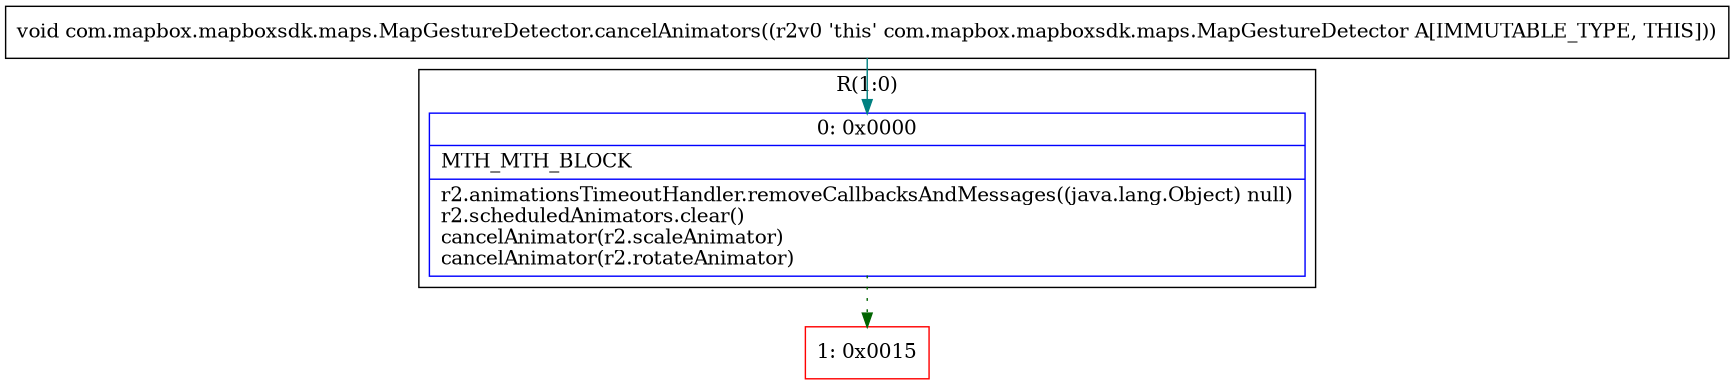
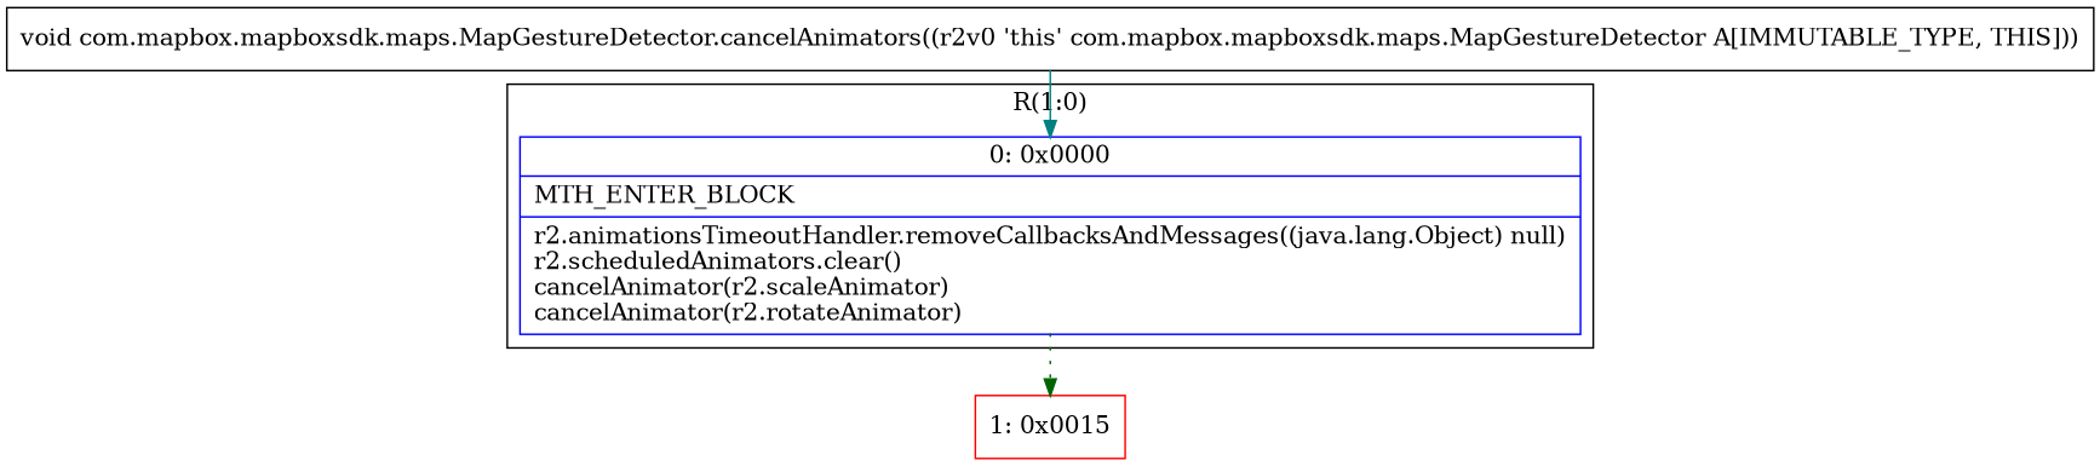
  digraph {
    node [shape=record]
-   n1 [color=blue label="{0\:\ 0x0000|MTH_MTH_BLOCK\l|r2.animationsTimeoutHandler.removeCallbacksAndMessages((java.lang.Object) null)\lr2.scheduledAnimators.clear()\lcancelAnimator(r2.scaleAnimator)\lcancelAnimator(r2.rotateAnimator)\l}"]
+   n1 [color=blue label="{0\:\ 0x0000|MTH_ENTER_BLOCK\l|r2.animationsTimeoutHandler.removeCallbacksAndMessages((java.lang.Object) null)\lr2.scheduledAnimators.clear()\lcancelAnimator(r2.scaleAnimator)\lcancelAnimator(r2.rotateAnimator)\l}"]
    n2 [color=red label="{1\:\ 0x0015}"]
    n3 [label="{void com.mapbox.mapboxsdk.maps.MapGestureDetector.cancelAnimators((r2v0 'this' com.mapbox.mapboxsdk.maps.MapGestureDetector A[IMMUTABLE_TYPE, THIS])) }"]
    subgraph cluster_1 {
      label="R(1:0)"
      n1
    }
    n1 -> n2 [color=darkgreen style=dotted]
    n3 -> n1 [color=teal style=solid]
  }
